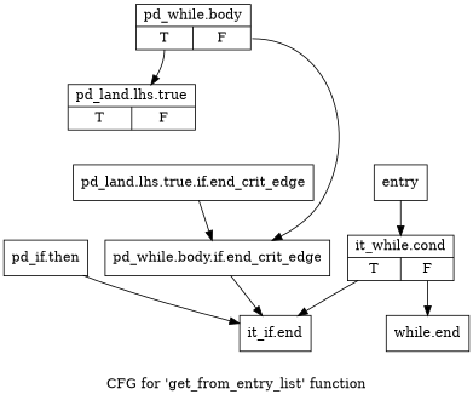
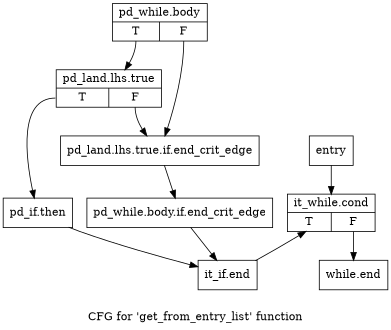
  digraph {
    label="CFG for 'get_from_entry_list' function"
    node [shape=record]
    n1 [label="{entry}"]
    n2 [label="{it_while.cond|{<s0>T|<s1>F}}"]
    n3 [label="{while.end}"]
    n4 [label="{pd_while.body|{<s0>T|<s1>F}}"]
    n5 [label="{pd_land.lhs.true|{<s0>T|<s1>F}}"]
    n6 [label="{pd_while.body.if.end_crit_edge}"]
    n7 [label="{pd_if.then}"]
    n8 [label="{pd_land.lhs.true.if.end_crit_edge}"]
    n9 [label="{it_if.end}"]
    n1 -> n2
    n2 -> n3 [tailport=s1]
    n4 -> n5 [tailport=s0]
-   n4 -> n6 [tailport=s1]
+   n4 -> n8 [tailport=s1]
+   n5 -> n7 [tailport=s0]
+   n5 -> n8 [tailport=s1]
    n6 -> n9
    n7 -> n9
    n8 -> n6
-   n2 -> n9
+   n9 -> n2
  }
